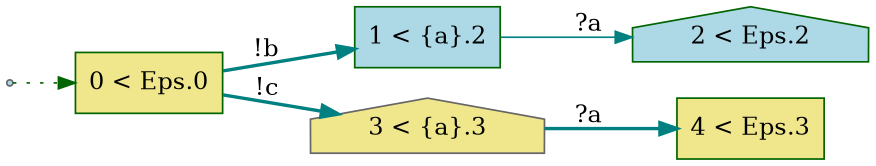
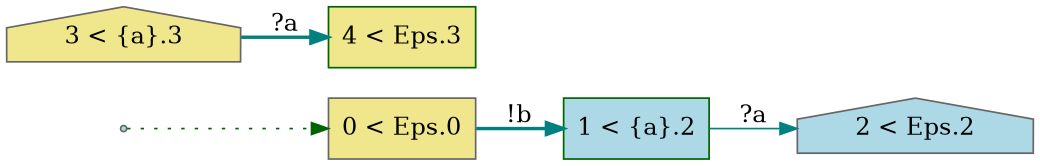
  digraph {
    rankdir=LR
    node [color=gray40 fillcolor=lightblue shape=box style=filled]
    edge [color=teal style=bold]
    ENTRY [shape=point]
-   n2 [color=darkgreen fillcolor=khaki label="0 < Eps.0\n"]
+   n2 [fillcolor=khaki label="0 < Eps.0\n"]
    n3 [color=darkgreen label="1 < {a}.2\n"]
    n4 [fillcolor=khaki label="3 < {a}.3\n" shape=house]
-   n5 [color=darkgreen label="2 < Eps.2\n" shape=house]
+   n5 [label="2 < Eps.2\n" shape=house]
    n6 [color=darkgreen fillcolor=khaki label="4 < Eps.3\n"]
    ENTRY -> n2 [color=darkgreen style=dotted]
    n2 -> n3 [label="!b"]
-   n2 -> n4 [label="!c"]
    n3 -> n5 [label="?a" style=solid]
    n4 -> n6 [label="?a"]
  }
